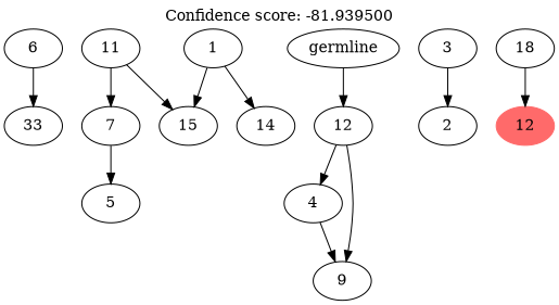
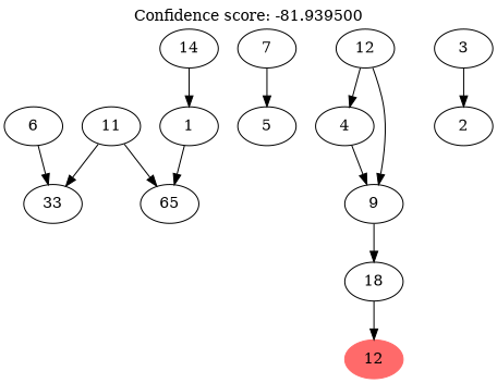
  digraph {
    label="Confidence score: -81.939500"
    labelloc=t
    n1 [label=6]
    n2 [label=33]
    n3 [label=7]
    n4 [label=5]
    n5 [label=11]
-   n6 [label=15]
+   n6 [label=65]
    n7 [label=1]
    n8 [label=14]
    n9 [label=4]
    n10 [label=9]
    n11 [label=3]
    n12 [label=2]
    n13 [color=indianred1 label=12 style=filled]
    n14 [label=18]
    n15 [label=12]
-   n16 [label=germline]
    n1 -> n2
    n3 -> n4
-   n5 -> n3
+   n5 -> n2
    n5 -> n6
    n7 -> n6
-   n7 -> n8
+   n8 -> n7
    n9 -> n10
+   n10 -> n14
    n11 -> n12
    n14 -> n13
    n15 -> n9
    n15 -> n10
-   n16 -> n15
  }
